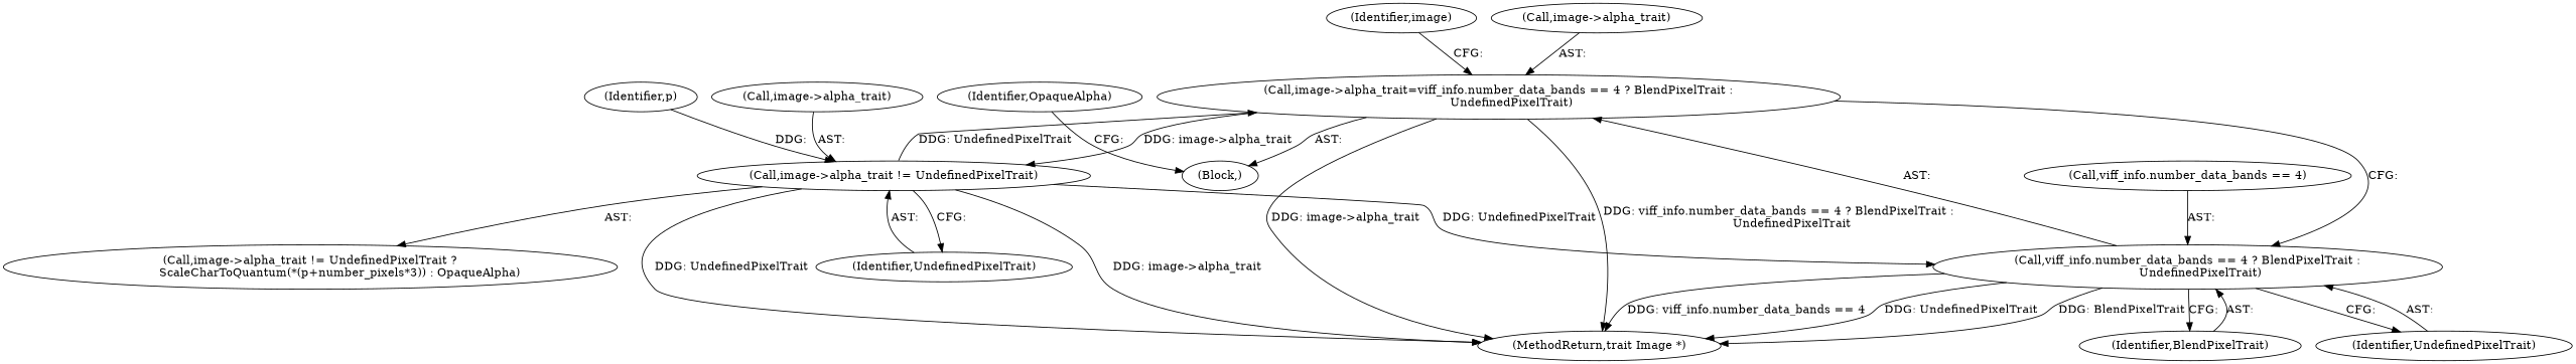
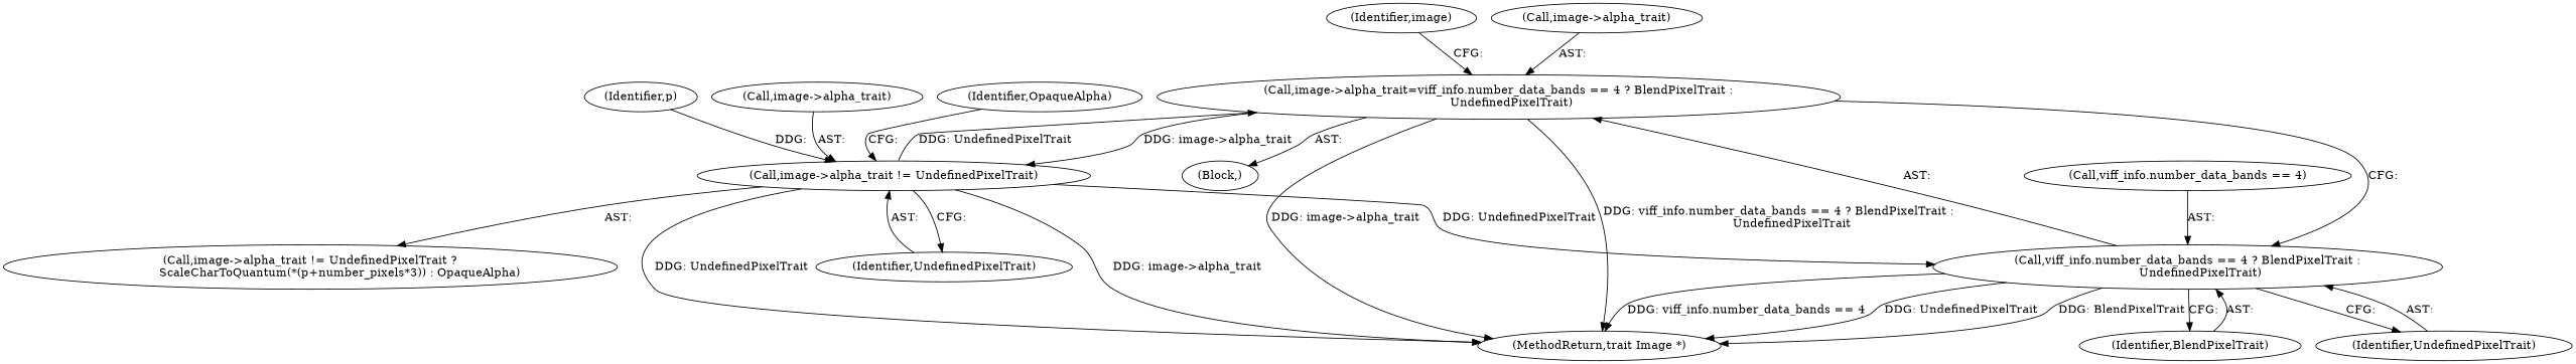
  digraph {
    n1 [label="(Call,image->alpha_trait=viff_info.number_data_bands == 4 ? BlendPixelTrait :\n       UndefinedPixelTrait)"]
    n2 [label="(Call,image->alpha_trait != UndefinedPixelTrait)"]
    n3 [label="(Call,viff_info.number_data_bands == 4 ? BlendPixelTrait :\n       UndefinedPixelTrait)"]
    n4 [label="(MethodReturn,trait Image *)"]
    n5 [label="(Block,)"]
    n6 [label="(Call,image->alpha_trait != UndefinedPixelTrait ?\n                ScaleCharToQuantum(*(p+number_pixels*3)) : OpaqueAlpha)"]
    n7 [label="(Identifier,UndefinedPixelTrait)"]
    n8 [label="(Identifier,BlendPixelTrait)"]
    n9 [label="(Identifier,UndefinedPixelTrait)"]
    n10 [label="(Identifier,OpaqueAlpha)"]
    n11 [label="(Call,image->alpha_trait)"]
    n12 [label="(Call,viff_info.number_data_bands == 4)"]
    n13 [label="(Identifier,image)"]
    n14 [label="(Call,image->alpha_trait)"]
    n15 [label="(Identifier,p)"]
    n1 -> n2 [label="DDG: image->alpha_trait"]
    n1 -> n3 [label="CFG: "]
    n1 -> n4 [label="DDG: image->alpha_trait"]
    n1 -> n4 [label="DDG: viff_info.number_data_bands == 4 ? BlendPixelTrait :\n       UndefinedPixelTrait"]
    n1 -> n5 [label="AST: "]
    n2 -> n1 [label="DDG: UndefinedPixelTrait"]
    n2 -> n3 [label="DDG: UndefinedPixelTrait"]
    n2 -> n4 [label="DDG: UndefinedPixelTrait"]
    n2 -> n4 [label="DDG: image->alpha_trait"]
    n2 -> n6 [label="AST: "]
    n2 -> n7 [label="CFG: "]
    n3 -> n1 [label="AST: "]
    n3 -> n4 [label="DDG: viff_info.number_data_bands == 4"]
    n3 -> n4 [label="DDG: UndefinedPixelTrait"]
    n3 -> n4 [label="DDG: BlendPixelTrait"]
    n3 -> n8 [label="CFG: "]
    n3 -> n9 [label="CFG: "]
    n7 -> n2 [label="AST: "]
    n8 -> n3 [label="AST: "]
    n9 -> n3 [label="AST: "]
-   n10 -> n5 [label="CFG: "]
+   n10 -> n2 [label="CFG: "]
    n11 -> n2 [label="AST: "]
    n12 -> n3 [label="AST: "]
    n13 -> n1 [label="CFG: "]
    n14 -> n1 [label="AST: "]
    n15 -> n2 [label="DDG: "]
  }
